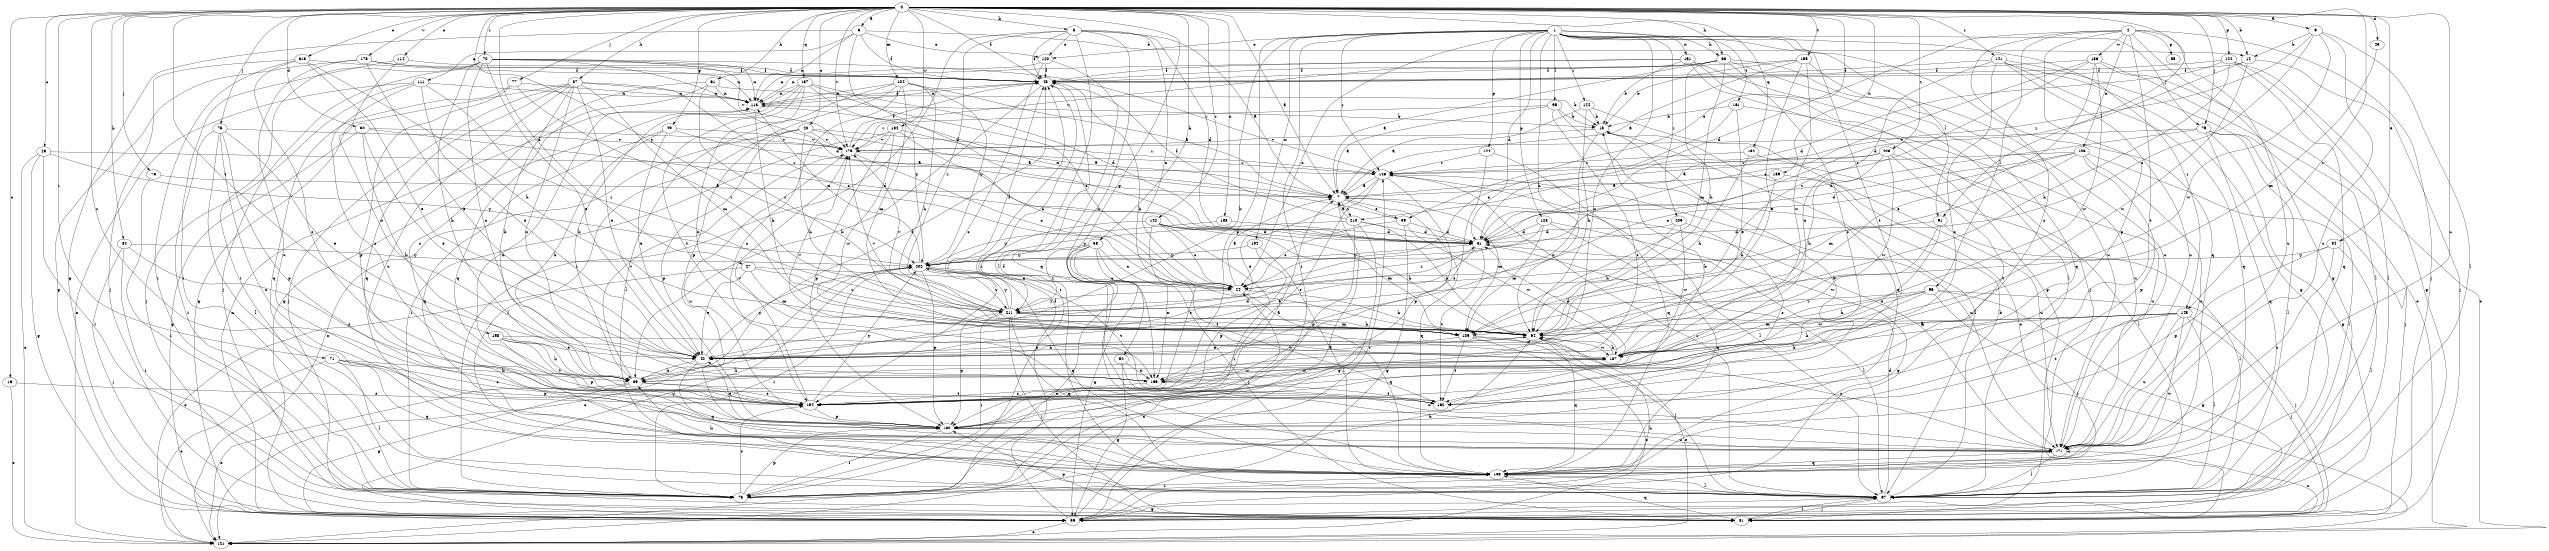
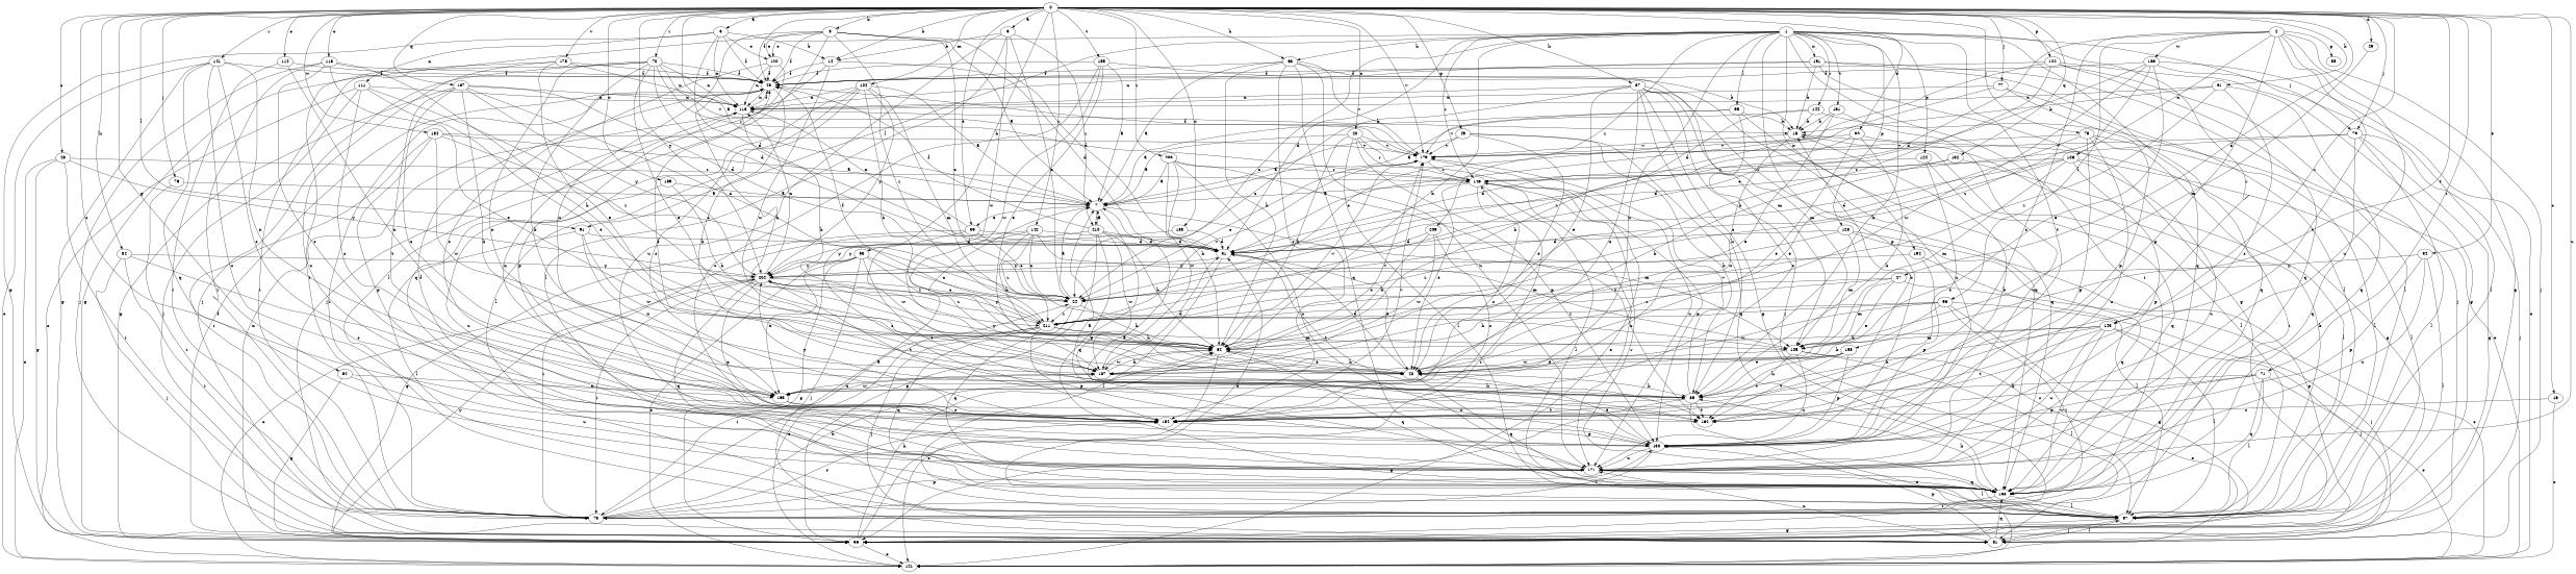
  strict digraph {
    0
    3
    6
    7
    8
    14
    16
    20
    23
    25
    27
    30
    34
    39
    48
    49
    52
    58
    61
    63
    70
    71
    75
    76
    77
    79
    84
    87
    91
    104
    114
-   118 [label=318]
+   118
    122
    132
    137
    141
    142
    143
    154
    155
    158
    171
    178
    179
    184
    188
    189
    202
    203
    31
    120
    56
    111
    113
    24
    97
    187
    210
    138
    105
    73
    195
    211
    81
    121
    64
    130
    146
    40
    89
    162
    15
    1
    95
    124
    128
    144
    161
    191
    194
    209
    2
    55
    96
    106
    186
    0 -> 3 [label=a]
    0 -> 6 [label=a]
    0 -> 7 [label=a]
    0 -> 8 [label=b]
    0 -> 14 [label=b]
    0 -> 16 [label=c]
    0 -> 20 [label=c]
    0 -> 23 [label=c]
    0 -> 25 [label=d]
    0 -> 27 [label=d]
    0 -> 30 [label=d]
    0 -> 34 [label=e]
    0 -> 39 [label=e]
    0 -> 48 [label=f]
    0 -> 49 [label=g]
    0 -> 52 [label=g]
    0 -> 58 [label=h]
    0 -> 61 [label=h]
    0 -> 63 [label=h]
    0 -> 70 [label=i]
    0 -> 71 [label=i]
    0 -> 75 [label=j]
    0 -> 76 [label=j]
    0 -> 77 [label=j]
    0 -> 79 [label=j]
    0 -> 84 [label=k]
    0 -> 87 [label=k]
    0 -> 91 [label=l]
    0 -> 104 [label=m]
    0 -> 114 [label=o]
    0 -> 118 [label=o]
    0 -> 122 [label=p]
    0 -> 132 [label=q]
    0 -> 137 [label=q]
    0 -> 141 [label=r]
    0 -> 142 [label=r]
    0 -> 143 [label=r]
    0 -> 154 [label=s]
    0 -> 155 [label=t]
    0 -> 158 [label=t]
    0 -> 171 [label=u]
    0 -> 178 [label=v]
    0 -> 179 [label=v]
    0 -> 184 [label=w]
    0 -> 188 [label=x]
    0 -> 189 [label=x]
    0 -> 202 [label=y]
    0 -> 203 [label=z]
    3 -> 14 [label=b]
    3 -> 48 [label=f]
    3 -> 31 [label=d]
    3 -> 120 [label=o]
    3 -> 56 [label=g]
    3 -> 111 [label=n]
    3 -> 113 [label=n]
    6 -> 14 [label=b]
    6 -> 171 [label=u]
    6 -> 24 [label=c]
    6 -> 97 [label=l]
    6 -> 187 [label=w]
    6 -> 210 [label=z]
    7 -> 39 [label=e]
    7 -> 210 [label=z]
    7 -> 138 [label=q]
    7 -> 105 [label=m]
    8 -> 7 [label=a]
    8 -> 48 [label=f]
    8 -> 31 [label=d]
    8 -> 120 [label=o]
    8 -> 24 [label=c]
    8 -> 97 [label=l]
    8 -> 73 [label=i]
    8 -> 195 [label=x]
    8 -> 211 [label=z]
    14 -> 48 [label=f]
    14 -> 31 [label=d]
    14 -> 187 [label=w]
    14 -> 81 [label=j]
    16 -> 154 [label=s]
    16 -> 121 [label=o]
    20 -> 7 [label=a]
    20 -> 179 [label=v]
    20 -> 97 [label=l]
    20 -> 121 [label=o]
    20 -> 64 [label=h]
    20 -> 130 [label=p]
    20 -> 146 [label=r]
    23 -> 202 [label=y]
    23 -> 56 [label=g]
    23 -> 73 [label=i]
    23 -> 121 [label=o]
    23 -> 146 [label=r]
    25 -> 105 [label=m]
    27 -> 24 [label=c]
    27 -> 105 [label=m]
    27 -> 211 [label=z]
    27 -> 121 [label=o]
    27 -> 40 [label=e]
    30 -> 179 [label=v]
    30 -> 31 [label=d]
    30 -> 56 [label=g]
    30 -> 40 [label=e]
    30 -> 89 [label=k]
    34 -> 171 [label=u]
    34 -> 202 [label=y]
    34 -> 97 [label=l]
    34 -> 130 [label=p]
    39 -> 31 [label=d]
    39 -> 56 [label=g]
    39 -> 113 [label=n]
    39 -> 24 [label=c]
    39 -> 187 [label=w]
    48 -> 113 [label=n]
    48 -> 73 [label=i]
    48 -> 64 [label=h]
    48 -> 89 [label=k]
    49 -> 7 [label=a]
    49 -> 179 [label=v]
    49 -> 138 [label=q]
    49 -> 40 [label=e]
    49 -> 89 [label=k]
    52 -> 171 [label=u]
    52 -> 56 [label=g]
    52 -> 195 [label=x]
    58 -> 202 [label=y]
    58 -> 56 [label=g]
    58 -> 24 [label=c]
    58 -> 195 [label=x]
    58 -> 211 [label=z]
    58 -> 81 [label=j]
    58 -> 121 [label=o]
    58 -> 162 [label=t]
    61 -> 154 [label=s]
    61 -> 113 [label=n]
    61 -> 138 [label=q]
    61 -> 211 [label=z]
    61 -> 15 [label=b]
    63 -> 7 [label=a]
    63 -> 48 [label=f]
    63 -> 154 [label=s]
    63 -> 171 [label=u]
    63 -> 179 [label=v]
    63 -> 138 [label=q]
    63 -> 105 [label=m]
    63 -> 64 [label=h]
    70 -> 48 [label=f]
    70 -> 179 [label=v]
    70 -> 31 [label=d]
    70 -> 113 [label=n]
    70 -> 73 [label=i]
    70 -> 195 [label=x]
    70 -> 81 [label=j]
    70 -> 146 [label=r]
    70 -> 40 [label=e]
    70 -> 89 [label=k]
    71 -> 154 [label=s]
    71 -> 97 [label=l]
    71 -> 138 [label=q]
    71 -> 121 [label=o]
    71 -> 130 [label=p]
    71 -> 89 [label=k]
    75 -> 171 [label=u]
    75 -> 179 [label=v]
    75 -> 97 [label=l]
    75 -> 73 [label=i]
    75 -> 130 [label=p]
    75 -> 40 [label=e]
    76 -> 7 [label=a]
    76 -> 73 [label=i]
    77 -> 113 [label=n]
    77 -> 138 [label=q]
    77 -> 211 [label=z]
    77 -> 130 [label=p]
    79 -> 179 [label=v]
    79 -> 31 [label=d]
    79 -> 56 [label=g]
    79 -> 97 [label=l]
    79 -> 138 [label=q]
    79 -> 81 [label=j]
    84 -> 154 [label=s]
    84 -> 202 [label=y]
    84 -> 73 [label=i]
    84 -> 81 [label=j]
    87 -> 171 [label=u]
    87 -> 56 [label=g]
    87 -> 113 [label=n]
    87 -> 24 [label=c]
    87 -> 138 [label=q]
    87 -> 105 [label=m]
    87 -> 195 [label=x]
    87 -> 81 [label=j]
    87 -> 40 [label=e]
    87 -> 89 [label=k]
    91 -> 31 [label=d]
    91 -> 97 [label=l]
    91 -> 187 [label=w]
    91 -> 195 [label=x]
    104 -> 7 [label=a]
    104 -> 154 [label=s]
    104 -> 202 [label=y]
    104 -> 113 [label=n]
    104 -> 97 [label=l]
    104 -> 105 [label=m]
    104 -> 64 [label=h]
    104 -> 130 [label=p]
    114 -> 48 [label=f]
    114 -> 73 [label=i]
    114 -> 195 [label=x]
    118 -> 48 [label=f]
    118 -> 154 [label=s]
    118 -> 73 [label=i]
    118 -> 81 [label=j]
    118 -> 64 [label=h]
    118 -> 40 [label=e]
    122 -> 48 [label=f]
    122 -> 31 [label=d]
    122 -> 56 [label=g]
    122 -> 97 [label=l]
    122 -> 138 [label=q]
    122 -> 64 [label=h]
    132 -> 97 [label=l]
    132 -> 64 [label=h]
    132 -> 146 [label=r]
    137 -> 202 [label=y]
    137 -> 31 [label=d]
    137 -> 56 [label=g]
    137 -> 113 [label=n]
    137 -> 24 [label=c]
    137 -> 195 [label=x]
    137 -> 89 [label=k]
    137 -> 162 [label=t]
    141 -> 48 [label=f]
    141 -> 154 [label=s]
    141 -> 171 [label=u]
    141 -> 56 [label=g]
    141 -> 138 [label=q]
    141 -> 195 [label=x]
    141 -> 121 [label=o]
    142 -> 154 [label=s]
    142 -> 31 [label=d]
    142 -> 24 [label=c]
    142 -> 105 [label=m]
    142 -> 73 [label=i]
    142 -> 211 [label=z]
    142 -> 64 [label=h]
    143 -> 171 [label=u]
    143 -> 97 [label=l]
    143 -> 138 [label=w]
    143 -> 105 [label=m]
    143 -> 81 [label=j]
    143 -> 64 [label=h]
    143 -> 89 [label=k]
    143 -> 162 [label=t]
    154 -> 179 [label=v]
    154 -> 202 [label=y]
    154 -> 113 [label=n]
    154 -> 130 [label=p]
    155 -> 7 [label=a]
    155 -> 48 [label=f]
    155 -> 171 [label=u]
    155 -> 187 [label=w]
    155 -> 40 [label=e]
    155 -> 15 [label=b]
    158 -> 187 [label=w]
    158 -> 130 [label=p]
    158 -> 40 [label=e]
    158 -> 89 [label=k]
    158 -> 162 [label=t]
    171 -> 7 [label=a]
    171 -> 48 [label=f]
    171 -> 97 [label=l]
    171 -> 138 [label=q]
    178 -> 48 [label=f]
    178 -> 171 [label=u]
    178 -> 56 [label=g]
    178 -> 113 [label=n]
    178 -> 40 [label=e]
    179 -> 48 [label=f]
    179 -> 171 [label=u]
    179 -> 24 [label=c]
    179 -> 146 [label=r]
    184 -> 7 [label=a]
    184 -> 179 [label=v]
    184 -> 24 [label=c]
    184 -> 187 [label=w]
    184 -> 73 [label=i]
    184 -> 130 [label=p]
    188 -> 202 [label=y]
    188 -> 31 [label=d]
    189 -> 7 [label=a]
    189 -> 171 [label=u]
    189 -> 64 [label=h]
    202 -> 113 [label=n]
    202 -> 24 [label=c]
    202 -> 138 [label=q]
    202 -> 73 [label=i]
    202 -> 211 [label=z]
    202 -> 121 [label=o]
    202 -> 130 [label=p]
    202 -> 162 [label=t]
    203 -> 7 [label=a]
    203 -> 171 [label=u]
    203 -> 187 [label=w]
    203 -> 64 [label=h]
    203 -> 146 [label=r]
    203 -> 162 [label=t]
    31 -> 202 [label=y]
    31 -> 97 [label=l]
    31 -> 40 [label=e]
    31 -> 162 [label=t]
    120 -> 48 [label=f]
    120 -> 154 [label=s]
    120 -> 113 [label=n]
    120 -> 138 [label=q]
    56 -> 48 [label=f]
    56 -> 202 [label=y]
    56 -> 113 [label=n]
    56 -> 121 [label=o]
    56 -> 64 [label=h]
    56 -> 146 [label=r]
    111 -> 154 [label=s]
    111 -> 113 [label=n]
    111 -> 211 [label=z]
    111 -> 81 [label=j]
    111 -> 121 [label=o]
    111 -> 40 [label=e]
    113 -> 48 [label=f]
    113 -> 64 [label=h]
    113 -> 15 [label=b]
    24 -> 7 [label=a]
    24 -> 138 [label=q]
    24 -> 211 [label=z]
    24 -> 64 [label=h]
    97 -> 31 [label=d]
    97 -> 56 [label=g]
    97 -> 81 [label=j]
    97 -> 146 [label=r]
    97 -> 15 [label=b]
    187 -> 179 [label=v]
    187 -> 31 [label=d]
    187 -> 195 [label=x]
    187 -> 64 [label=h]
    187 -> 89 [label=k]
    210 -> 7 [label=a]
    210 -> 48 [label=f]
    210 -> 202 [label=y]
    210 -> 31 [label=d]
    210 -> 56 [label=g]
+   210 -> 187 [label=w]
    210 -> 64 [label=h]
    210 -> 130 [label=p]
    138 -> 97 [label=l]
    138 -> 73 [label=i]
    138 -> 89 [label=k]
    105 -> 171 [label=u]
    105 -> 97 [label=l]
    105 -> 121 [label=o]
    105 -> 40 [label=e]
    105 -> 162 [label=t]
    73 -> 7 [label=a]
    73 -> 154 [label=s]
    73 -> 64 [label=h]
    73 -> 130 [label=p]
    195 -> 154 [label=s]
    195 -> 187 [label=w]
    195 -> 162 [label=t]
    211 -> 48 [label=f]
    211 -> 179 [label=v]
    211 -> 202 [label=y]
    211 -> 138 [label=q]
    211 -> 105 [label=m]
    211 -> 73 [label=i]
    211 -> 81 [label=j]
    211 -> 64 [label=h]
    211 -> 130 [label=p]
    81 -> 171 [label=u]
    81 -> 97 [label=l]
    81 -> 138 [label=q]
    81 -> 130 [label=p]
    121 -> 24 [label=c]
    64 -> 179 [label=v]
    64 -> 187 [label=w]
    64 -> 138 [label=q]
    64 -> 121 [label=o]
    64 -> 40 [label=e]
    130 -> 7 [label=a]
    130 -> 171 [label=u]
    130 -> 73 [label=i]
    130 -> 40 [label=e]
    130 -> 15 [label=b]
    146 -> 7 [label=a]
    146 -> 154 [label=s]
    146 -> 171 [label=u]
    146 -> 97 [label=l]
    146 -> 130 [label=p]
    146 -> 40 [label=e]
    40 -> 202 [label=y]
    40 -> 31 [label=d]
    40 -> 138 [label=q]
    40 -> 64 [label=h]
    40 -> 89 [label=k]
    89 -> 48 [label=f]
    89 -> 154 [label=s]
    89 -> 179 [label=v]
    89 -> 56 [label=g]
    89 -> 121 [label=o]
    89 -> 162 [label=t]
    162 -> 15 [label=b]
    15 -> 179 [label=v]
    15 -> 97 [label=l]
    15 -> 195 [label=x]
    1 -> 63 [label=h]
    1 -> 79 [label=j]
    1 -> 91 [label=l]
    1 -> 143 [label=r]
    1 -> 31 [label=d]
    1 -> 120 [label=o]
    1 -> 24 [label=c]
    1 -> 138 [label=q]
    1 -> 73 [label=i]
    1 -> 195 [label=x]
    1 -> 64 [label=h]
    1 -> 130 [label=p]
    1 -> 146 [label=r]
    1 -> 89 [label=k]
    1 -> 162 [label=t]
    1 -> 95 [label=l]
    1 -> 124 [label=p]
    1 -> 128 [label=p]
    1 -> 144 [label=r]
    1 -> 161 [label=t]
    1 -> 191 [label=x]
    1 -> 194 [label=x]
    1 -> 209 [label=z]
    95 -> 7 [label=a]
    95 -> 154 [label=s]
    95 -> 179 [label=v]
    95 -> 138 [label=q]
    95 -> 15 [label=b]
    124 -> 154 [label=s]
    124 -> 138 [label=q]
    124 -> 146 [label=r]
    128 -> 31 [label=d]
    128 -> 56 [label=g]
    128 -> 138 [label=q]
    128 -> 105 [label=m]
    128 -> 211 [label=z]
    144 -> 7 [label=a]
    144 -> 121 [label=o]
    144 -> 64 [label=h]
    144 -> 15 [label=b]
    161 -> 171 [label=u]
    161 -> 24 [label=c]
    161 -> 40 [label=e]
    161 -> 15 [label=b]
    191 -> 48 [label=f]
    191 -> 56 [label=g]
    191 -> 113 [label=n]
    191 -> 97 [label=l]
    191 -> 81 [label=j]
    191 -> 15 [label=b]
    194 -> 202 [label=y]
    194 -> 97 [label=l]
    194 -> 130 [label=p]
    209 -> 154 [label=s]
    209 -> 31 [label=d]
    209 -> 187 [label=w]
    209 -> 64 [label=h]
    2 -> 154 [label=s]
    2 -> 171 [label=u]
    2 -> 31 [label=d]
    2 -> 56 [label=g]
    2 -> 81 [label=j]
    2 -> 130 [label=p]
    2 -> 162 [label=t]
    2 -> 55 [label=g]
    2 -> 96 [label=l]
    2 -> 106 [label=n]
    2 -> 186 [label=w]
    96 -> 56 [label=g]
    96 -> 187 [label=w]
    96 -> 73 [label=i]
    96 -> 211 [label=z]
    96 -> 81 [label=j]
    96 -> 64 [label=h]
    96 -> 89 [label=k]
    106 -> 171 [label=u]
    106 -> 31 [label=d]
    106 -> 24 [label=c]
    106 -> 97 [label=l]
    106 -> 105 [label=m]
    106 -> 130 [label=p]
    106 -> 146 [label=r]
    186 -> 48 [label=f]
    186 -> 24 [label=c]
    186 -> 97 [label=l]
    186 -> 187 [label=w]
    186 -> 211 [label=z]
    186 -> 121 [label=o]
    186 -> 40 [label=e]
  }
